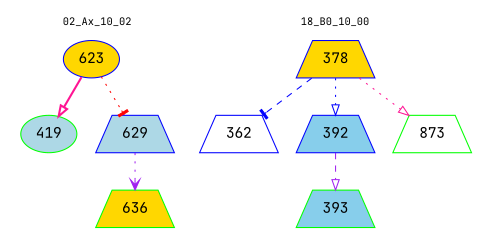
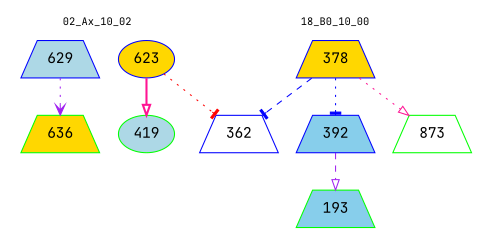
  digraph {
    fontname="JetBrains Mono"
    node [color=blue fillcolor=gold fontname="JetBrains Mono" shape=trapezium style=filled]
    edge [arrowhead=onormal color=deeppink fontname="JetBrains Mono" style=dotted]
    n1 [label=623 shape=ellipse]
    n2 [color=green fillcolor=lightblue label=419 shape=ellipse]
    n3 [fillcolor=lightblue label=629]
    n4 [color=green label=636]
    n5 [label=378]
    n6 [fillcolor=white label=362]
    n7 [fillcolor=skyblue label=392]
    n8 [color=green fillcolor=white label=873]
-   n9 [color=green fillcolor=skyblue label=393]
+   n9 [color=green fillcolor=skyblue label=193]
    subgraph cluster_1 {
      color=white
      fontsize=10
      label="02_Ax_10_02"
      n1
      n2
      n3
      n4
    }
    subgraph cluster_2 {
      color=white
      fontsize=10
      label="18_B0_10_00"
      n5
      n6
      n7
      n8
      n9
    }
    n1 -> n2 [style=bold]
-   n1 -> n3 [arrowhead=tee color=red]
+   n1 -> n6 [arrowhead=tee color=red]
    n3 -> n4 [arrowhead=vee color=purple]
    n5 -> n6 [arrowhead=tee color=blue style=dashed]
-   n5 -> n7 [color=blue]
+   n5 -> n7 [arrowhead=tee color=blue]
    n5 -> n8
    n7 -> n9 [color=purple style=dashed]
  }
